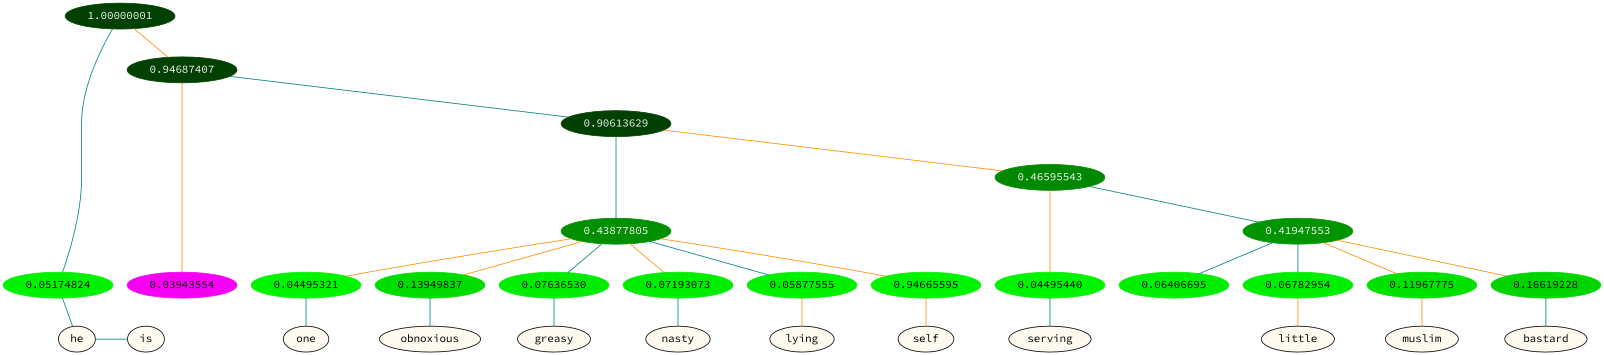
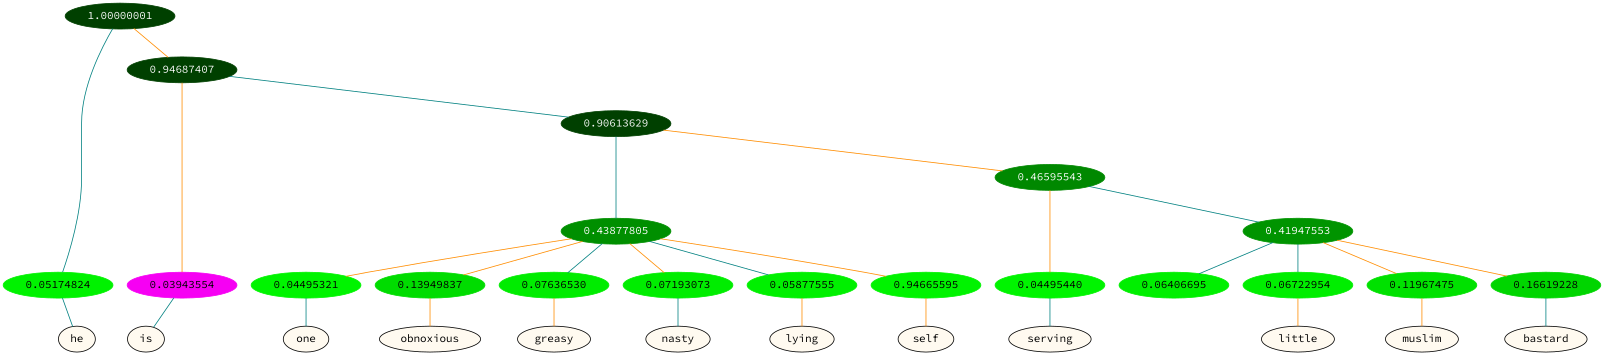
  graph {
    fontname="Source Code Pro"
    node [color=black fontname="Source Code Pro" format=png nodesep=0.001 ordering=out overlap_scaling=0.01 ranksep=0.001 style=filled fontcolor=black]
    edge [color=darkorange fontname="Source Code Pro"]
    n1 [fillcolor=floralwhite height=0.15 label=he style="filled,solid" width=0.15 fontcolor=""]
    n2 [fillcolor=floralwhite height=0.15 label=is style="filled,solid" width=0.15 fontcolor=""]
    n3 [fillcolor=floralwhite height=0.15 label=one style="filled,solid" width=0.15 fontcolor=""]
    n4 [fillcolor=floralwhite height=0.15 label=obnoxious style="filled,solid" width=0.15 fontcolor=""]
    n5 [fillcolor=floralwhite height=0.15 label=greasy style="filled,solid" width=0.15 fontcolor=""]
    n6 [fillcolor=floralwhite height=0.15 label=nasty style="filled,solid" width=0.15 fontcolor=""]
    n7 [fillcolor=floralwhite height=0.15 label=lying style="filled,solid" width=0.15 fontcolor=""]
    n8 [fillcolor=floralwhite height=0.15 label=self style="filled,solid" width=0.15 fontcolor=""]
    n9 [fillcolor=floralwhite height=0.15 label=serving style="filled,solid" width=0.15 fontcolor=""]
    n10 [fillcolor=floralwhite height=0.15 label=little style="filled,solid" width=0.15 fontcolor=""]
    n11 [fillcolor=floralwhite height=0.15 label=muslim style="filled,solid" width=0.15 fontcolor=""]
    n12 [fillcolor=floralwhite height=0.15 label=bastard style="filled,solid" width=0.15 fontcolor=""]
    n13 [color="0.334 1.000 0.948" height=0.15 label=0.05174824 width=0.15]
    n14 [color="0.835 1.000 0.961" height=0.15 label=0.03943554 width=0.15]
    n15 [color="0.334 1.000 0.955" height=0.15 label=0.04495321 width=0.15]
    n16 [color="0.334 1.000 0.861" height=0.15 label=0.13949837 width=0.15]
    n17 [color="0.334 1.000 0.924" height=0.15 label=0.07636530 width=0.15]
    n18 [color="0.334 1.000 0.928" height=0.15 label=0.07193073 width=0.15]
    n19 [color="0.334 1.000 0.941" height=0.15 label=0.05877555 width=0.15]
    n20 [color="0.334 1.000 0.953" height=0.15 label=0.94665595 width=0.15]
    n21 [color="0.334 1.000 0.955" height=0.15 label=0.04495440 width=0.15]
    n22 [color="0.334 1.000 0.936" height=0.15 label=0.06406695 width=0.15]
-   n23 [color="0.334 1.000 0.932" height=0.15 label=0.06782954 width=0.15]
-   n24 [color="0.334 1.000 0.880" height=0.15 label=0.11967775 width=0.15]
+   n23 [color="0.334 1.000 0.932" height=0.15 label=0.06722954 width=0.15]
+   n24 [color="0.334 1.000 0.880" height=0.15 label=0.11967475 width=0.15]
    n25 [color="0.334 1.000 0.834" height=0.15 label=0.16619228 width=0.15]
    n26 [color="0.334 1.000 0.250" fontcolor=grey99 height=0.15 label=1.00000001 width=0.15]
    n27 [color="0.334 1.000 0.250" fontcolor=grey99 height=0.15 label=0.94687407 width=0.15]
    n28 [color="0.334 1.000 0.250" fontcolor=grey99 height=0.15 label=0.90613629 width=0.15]
    n29 [color="0.334 1.000 0.561" fontcolor=grey99 height=0.15 label=0.43877805 width=0.15]
    n30 [color="0.334 1.000 0.534" fontcolor=grey99 height=0.15 label=0.46595543 width=0.15]
    n31 [color="0.334 1.000 0.581" fontcolor=grey99 height=0.15 label=0.41947553 width=0.15]
    subgraph sub_1 {
      rank=same
      n1
      n2
      n3
      n4
      n5
      n6
      n7
      n8
      n9
      n10
      n11
      n12
    }
    subgraph sub_2 {
      rank=same
      n13
      n14
      n15
      n16
      n17
      n18
      n19
      n20
      n21
      n22
      n23
      n24
      n25
    }
    n13 -- n1 [color=teal]
-   n1 -- n2 [color=teal]
+   n14 -- n2 [color=teal]
    n15 -- n3 [color=teal]
-   n16 -- n4 [color=teal]
-   n17 -- n5 [color=teal]
+   n16 -- n4
+   n17 -- n5
    n18 -- n6 [color=teal]
    n19 -- n7
    n20 -- n8
    n21 -- n9 [color=teal]
    n23 -- n10
    n24 -- n11
    n25 -- n12 [color=teal]
    n26 -- n13 [color=teal]
    n26 -- n27
    n27 -- n14
    n27 -- n28 [color=teal]
    n28 -- n29 [color=teal]
    n28 -- n30
    n29 -- n15
    n29 -- n16
    n29 -- n17 [color=teal]
    n29 -- n18
    n29 -- n19 [color=teal]
    n29 -- n20
    n30 -- n21
    n30 -- n31 [color=teal]
    n31 -- n22 [color=teal]
    n31 -- n23 [color=teal]
    n31 -- n24
    n31 -- n25
  }
